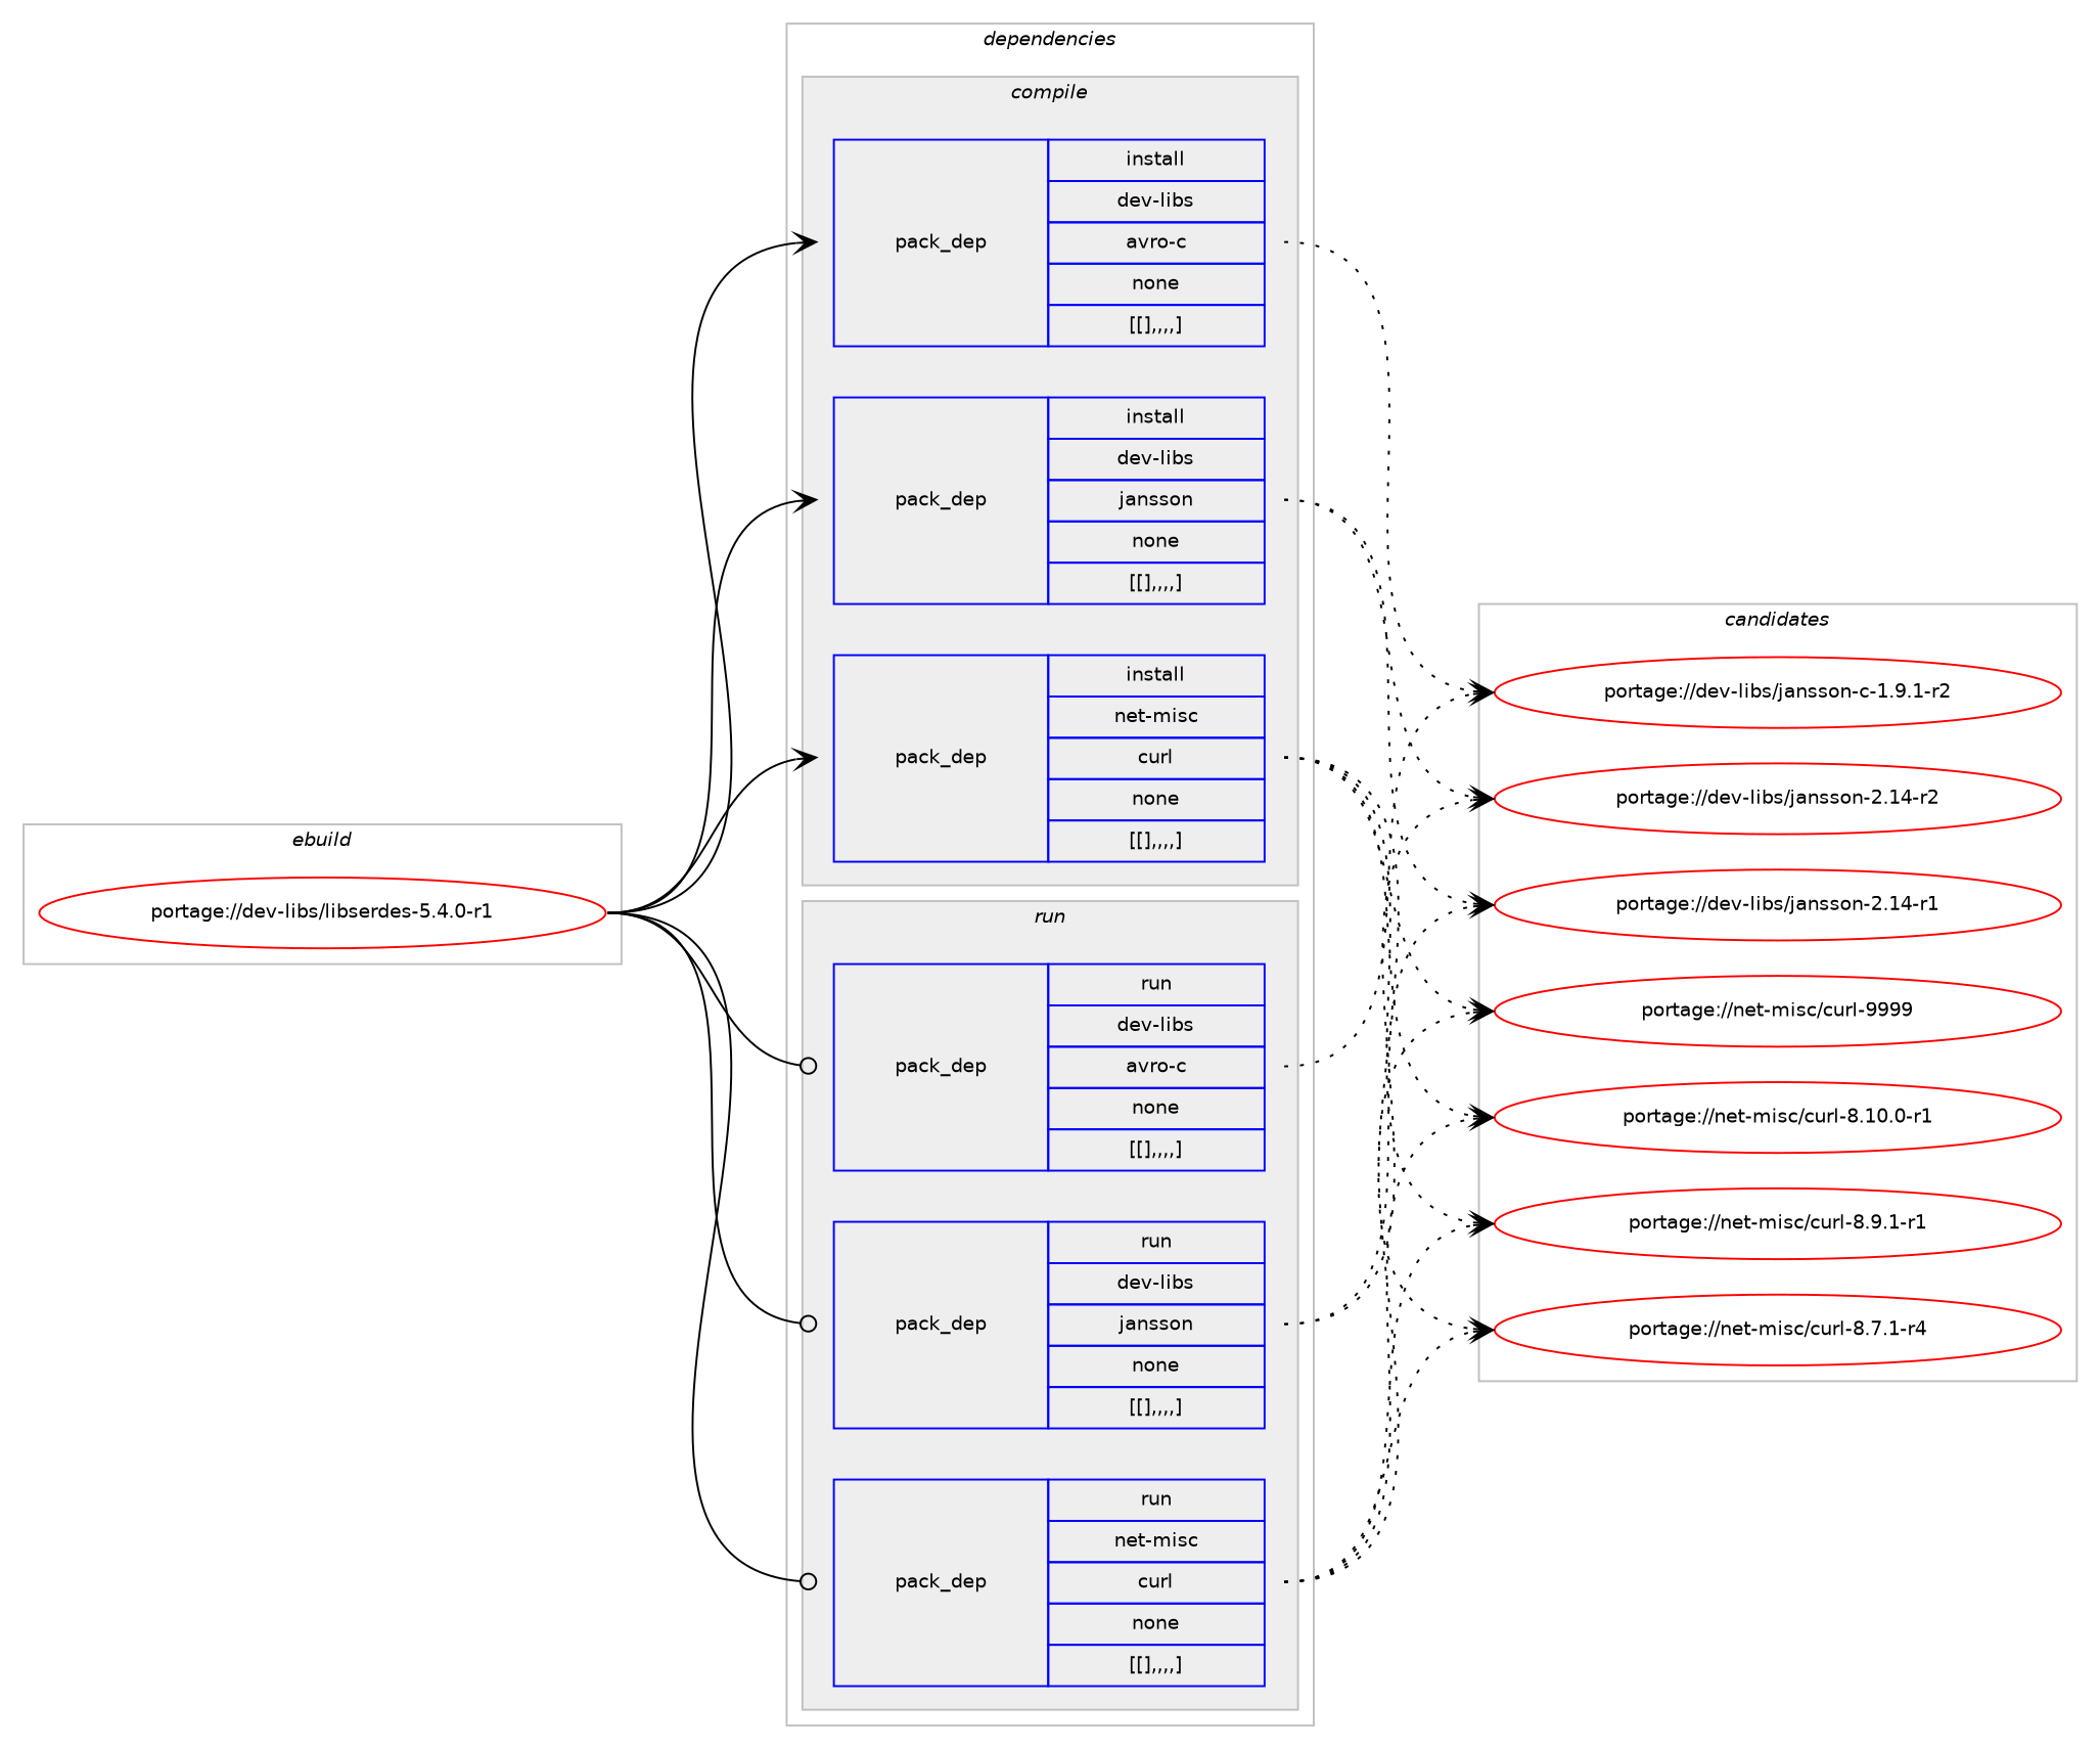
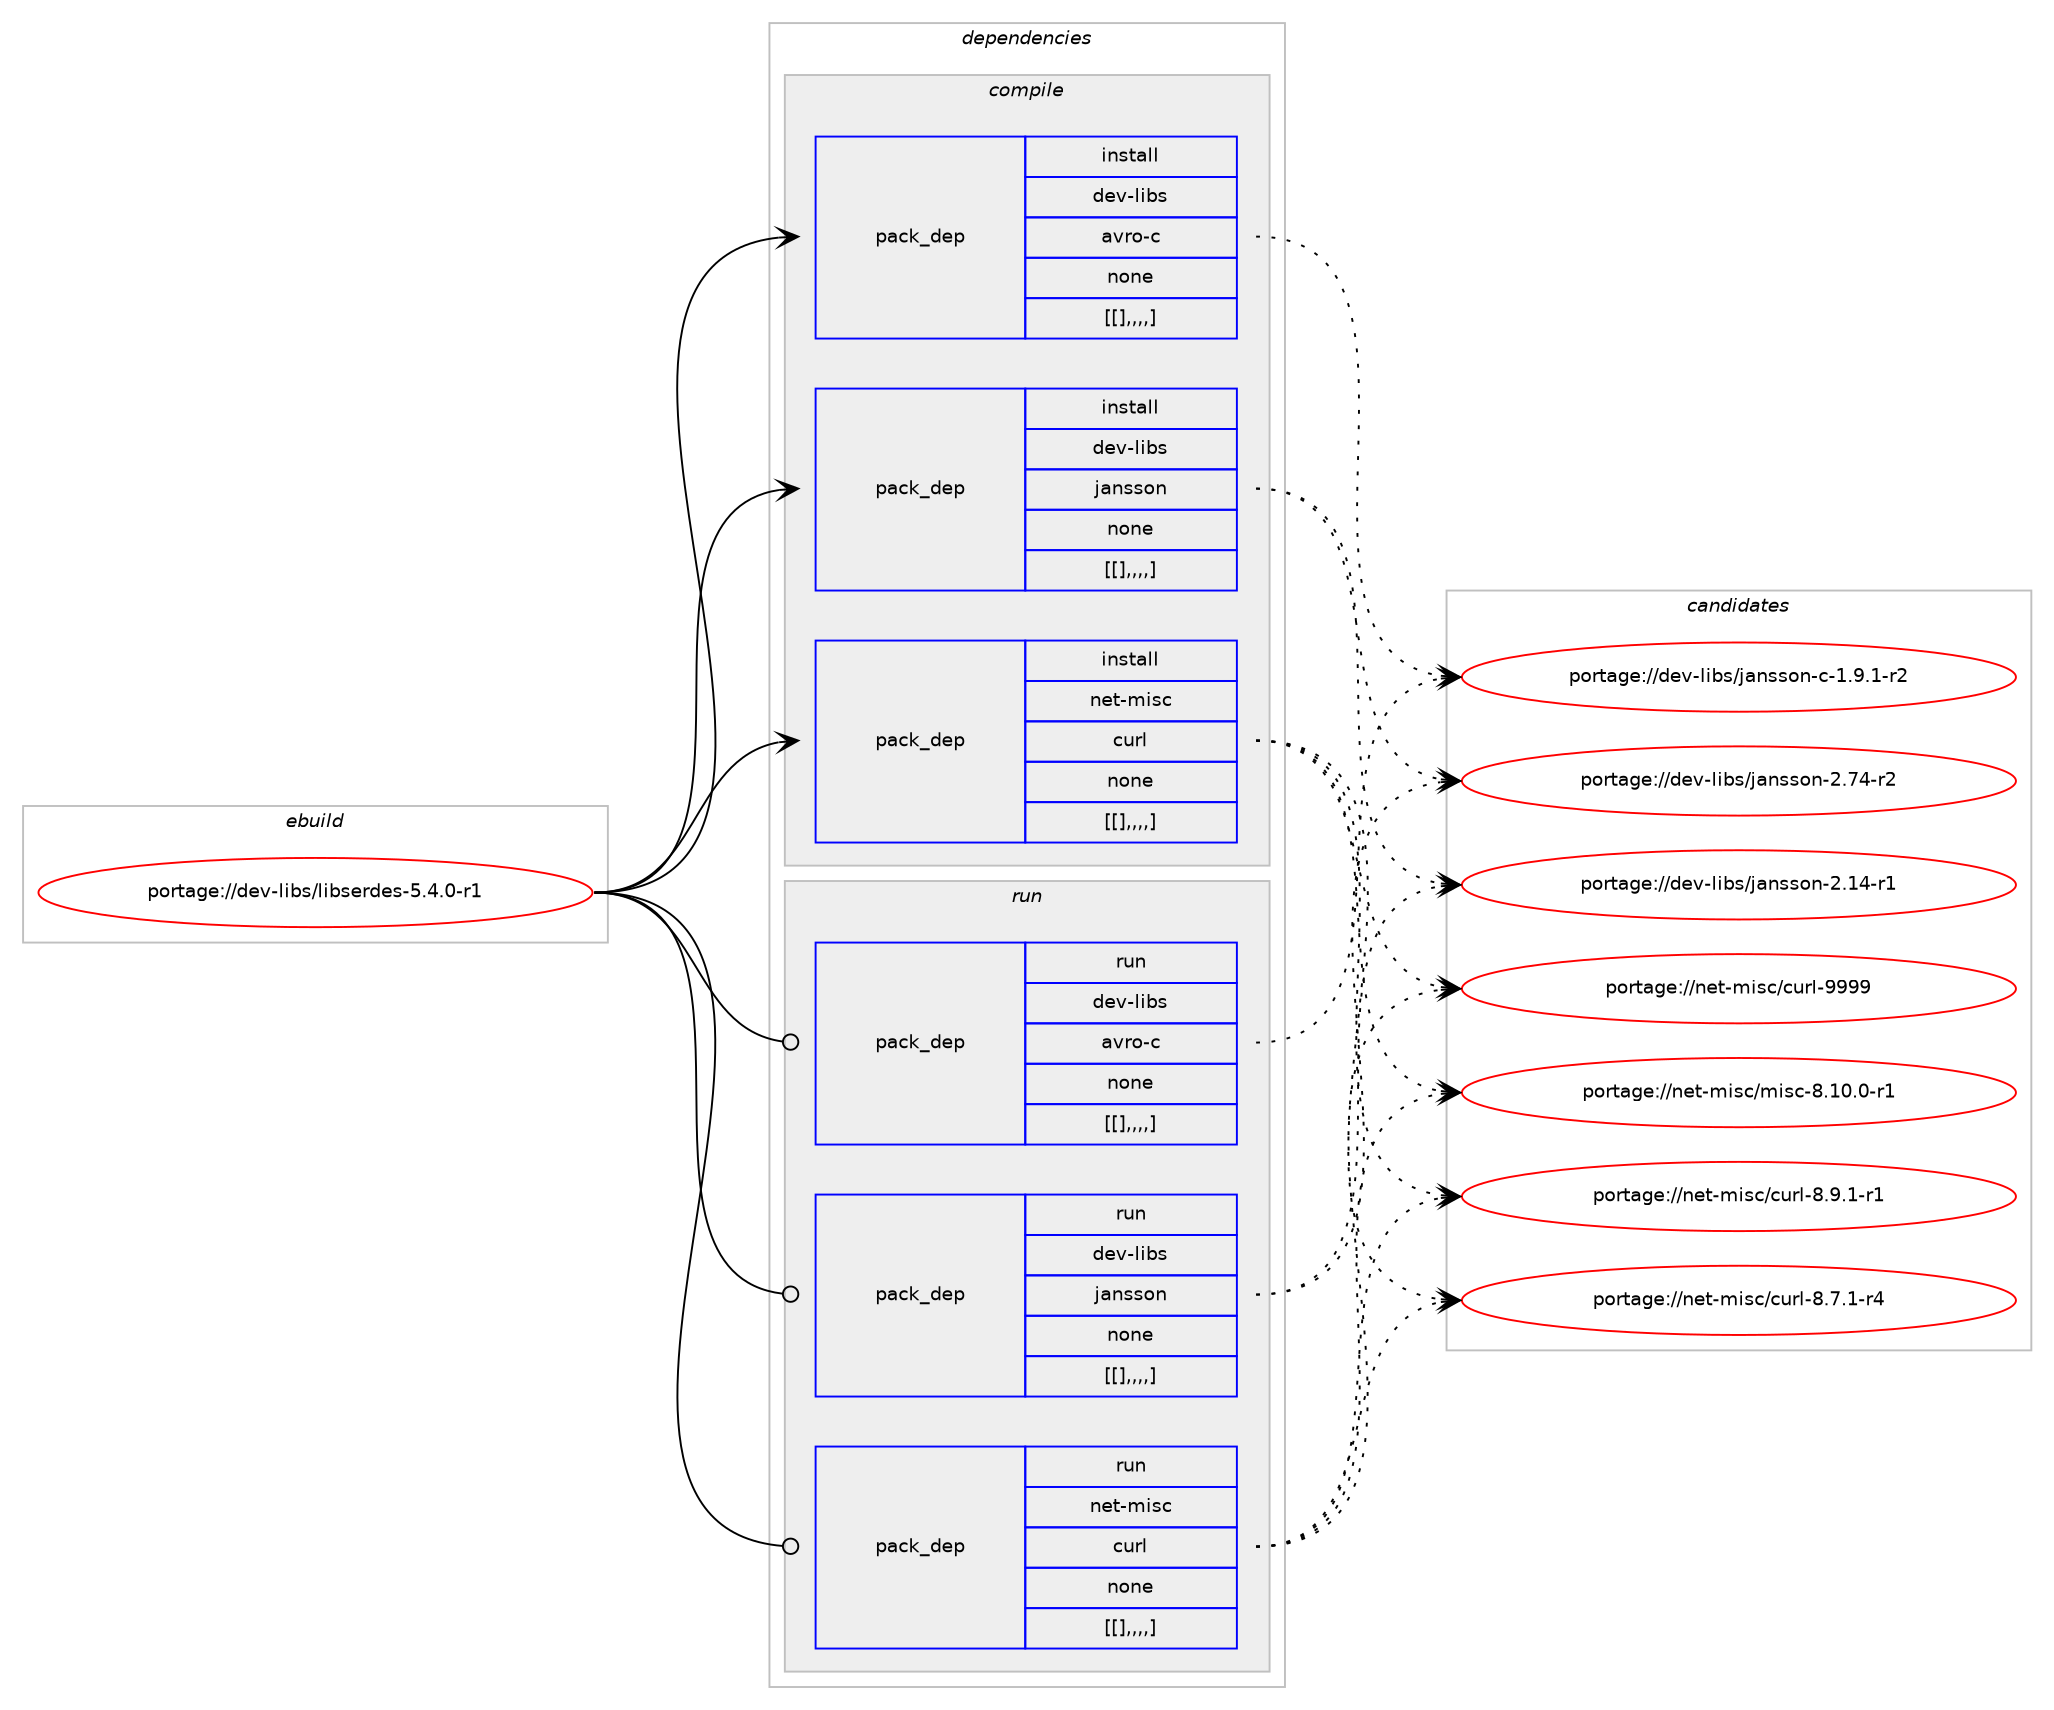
  digraph {
    compound=true
    concentrate=true
    fontname=Helvetica
    fontsize=10
    newrank=true
    rankdir=LR
    ranksep=1.5
    node [color=red fontname=Helvetica fontsize=10]
    edge [arrowhead=vee headport=w style=dotted tailport=e weight=100]
    n1 [label="portage://dev-libs/libserdes-5.4.0-r1" width=4]
    n2 [color=blue label=<<TABLE BORDER="0" CELLBORDER="1" CELLSPACING="0" CELLPADDING="4" WIDTH="220"><TR><TD ROWSPAN="6" CELLPADDING="30">pack_dep</TD></TR><TR><TD WIDTH="110">install</TD></TR><TR><TD>dev-libs</TD></TR><TR><TD>avro-c</TD></TR><TR><TD>none</TD></TR><TR><TD>[[],,,,]</TD></TR></TABLE>> shape=none]
    n3 [color=blue label=<<TABLE BORDER="0" CELLBORDER="1" CELLSPACING="0" CELLPADDING="4" WIDTH="220"><TR><TD ROWSPAN="6" CELLPADDING="30">pack_dep</TD></TR><TR><TD WIDTH="110">install</TD></TR><TR><TD>dev-libs</TD></TR><TR><TD>jansson</TD></TR><TR><TD>none</TD></TR><TR><TD>[[],,,,]</TD></TR></TABLE>> shape=none]
    n4 [color=blue label=<<TABLE BORDER="0" CELLBORDER="1" CELLSPACING="0" CELLPADDING="4" WIDTH="220"><TR><TD ROWSPAN="6" CELLPADDING="30">pack_dep</TD></TR><TR><TD WIDTH="110">install</TD></TR><TR><TD>net-misc</TD></TR><TR><TD>curl</TD></TR><TR><TD>none</TD></TR><TR><TD>[[],,,,]</TD></TR></TABLE>> shape=none]
    n5 [color=blue label=<<TABLE BORDER="0" CELLBORDER="1" CELLSPACING="0" CELLPADDING="4" WIDTH="220"><TR><TD ROWSPAN="6" CELLPADDING="30">pack_dep</TD></TR><TR><TD WIDTH="110">run</TD></TR><TR><TD>dev-libs</TD></TR><TR><TD>avro-c</TD></TR><TR><TD>none</TD></TR><TR><TD>[[],,,,]</TD></TR></TABLE>> shape=none]
    n6 [color=blue label=<<TABLE BORDER="0" CELLBORDER="1" CELLSPACING="0" CELLPADDING="4" WIDTH="220"><TR><TD ROWSPAN="6" CELLPADDING="30">pack_dep</TD></TR><TR><TD WIDTH="110">run</TD></TR><TR><TD>dev-libs</TD></TR><TR><TD>jansson</TD></TR><TR><TD>none</TD></TR><TR><TD>[[],,,,]</TD></TR></TABLE>> shape=none]
    n7 [color=blue label=<<TABLE BORDER="0" CELLBORDER="1" CELLSPACING="0" CELLPADDING="4" WIDTH="220"><TR><TD ROWSPAN="6" CELLPADDING="30">pack_dep</TD></TR><TR><TD WIDTH="110">run</TD></TR><TR><TD>net-misc</TD></TR><TR><TD>curl</TD></TR><TR><TD>none</TD></TR><TR><TD>[[],,,,]</TD></TR></TABLE>> shape=none]
    n8 [label="portage://dev-libs/jansson-c-1.9.1-r2" width=4]
-   n9 [label="portage://dev-libs/jansson-2.14-r2" width=4]
+   n9 [label="portage://dev-libs/jansson-2.74-r2" width=4]
    n10 [label="portage://dev-libs/jansson-2.14-r1" width=4]
    n11 [label="portage://net-misc/curl-9999" width=4]
-   n12 [label="portage://net-misc/curl-8.10.0-r1" width=4]
+   n12 [label="portage://net-misc/misc-8.10.0-r1" width=4]
    n13 [label="portage://net-misc/curl-8.9.1-r1" width=4]
    n14 [label="portage://net-misc/curl-8.7.1-r4" width=4]
    subgraph cluster_1 {
      color=gray
      label=<<i>ebuild</i>>
      n1
    }
    subgraph cluster_2 {
      color=gray
      label=<<i>dependencies</i>>
      subgraph cluster_3 {
        color=gray
        fillcolor="#eeeeee"
        label=<<i>compile</i>>
        style=filled
        subgraph sub_4 {
          color=gray
          fillcolor="#eeeeee"
          label=<<i>compile</i>>
          style=filled
          n2
        }
        subgraph sub_5 {
          color=gray
          fillcolor="#eeeeee"
          label=<<i>compile</i>>
          style=filled
          n3
        }
        subgraph sub_6 {
          color=gray
          fillcolor="#eeeeee"
          label=<<i>compile</i>>
          style=filled
          n4
        }
      }
      subgraph cluster_7 {
        color=gray
        fillcolor="#eeeeee"
        label=<<i>compile and run</i>>
        style=filled
      }
      subgraph cluster_8 {
        color=gray
        fillcolor="#eeeeee"
        label=<<i>run</i>>
        style=filled
        subgraph sub_9 {
          color=gray
          fillcolor="#eeeeee"
          label=<<i>run</i>>
          style=filled
          n5
        }
        subgraph sub_10 {
          color=gray
          fillcolor="#eeeeee"
          label=<<i>run</i>>
          style=filled
          n6
        }
        subgraph sub_11 {
          color=gray
          fillcolor="#eeeeee"
          label=<<i>run</i>>
          style=filled
          n7
        }
      }
    }
    subgraph cluster_12 {
      color=gray
      label=<<i>candidates</i>>
      rank=same
      subgraph sub_13 {
        color=black
        label=<<i>candidates</i>>
        nodesep=1
        rank=same
        n8
      }
      subgraph sub_14 {
        color=black
        label=<<i>candidates</i>>
        nodesep=1
        rank=same
        n9
        n10
      }
      subgraph sub_15 {
        color=black
        label=<<i>candidates</i>>
        nodesep=1
        rank=same
        n11
        n12
        n13
        n14
      }
      subgraph sub_16 {
        color=black
        label=<<i>candidates</i>>
        nodesep=1
        rank=same
        n8
      }
      subgraph sub_17 {
        color=black
        label=<<i>candidates</i>>
        nodesep=1
        rank=same
        n9
        n10
      }
      subgraph sub_18 {
        color=black
        label=<<i>candidates</i>>
        nodesep=1
        rank=same
        n11
        n12
        n13
        n14
      }
    }
    n1 -> n2 [style=solid weight=20]
    n1 -> n3 [style=solid weight=20]
    n1 -> n4 [style=solid weight=20]
    n1 -> n5 [arrowhead=odot style=solid weight=20]
    n1 -> n6 [arrowhead=odot style=solid weight=20]
    n1 -> n7 [arrowhead=odot style=solid weight=20]
    n2 -> n8
    n3 -> n9
    n3 -> n10
    n4 -> n11
    n4 -> n12
    n4 -> n13
    n4 -> n14
    n5 -> n8
    n6 -> n9
    n6 -> n10
    n7 -> n11
    n7 -> n12
    n7 -> n13
    n7 -> n14
  }
